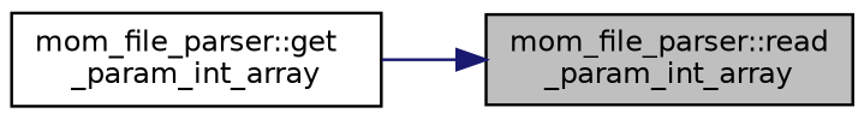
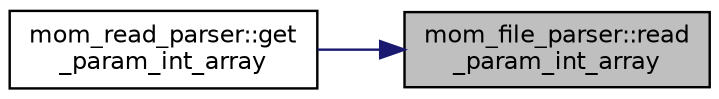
  digraph {
    rankdir=RL
    node [color=black fontname=Helvetica fontsize=10 shape=record style=filled]
    n1 [fillcolor=grey75 fontcolor=black height=0.2 label="mom_file_parser::read\l_param_int_array" width=0.4]
-   n2 [fillcolor=white height=0.2 label="mom_file_parser::get\l_param_int_array" width=0.4]
+   n2 [fillcolor=white height=0.2 label="mom_read_parser::get\l_param_int_array" width=0.4]
    n1 -> n2 [color=midnightblue dir=back fontname=Helvetica fontsize=10 labelfontname=Helvetica labelfontsize=10 style=solid]
  }
